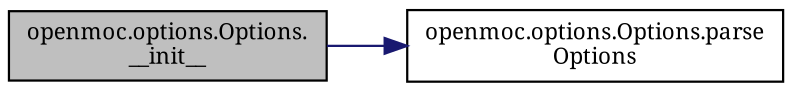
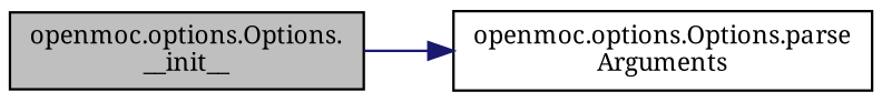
  digraph {
    rankdir=LR
    fontname="Noto Serif"
    node [color=black fontname="Noto Serif" fontsize=10 shape=record style=filled]
    n1 [fillcolor=grey75 fontcolor=black height=0.2 label="openmoc.options.Options.\l__init__" width=0.4]
-   n2 [fillcolor=white height=0.2 label="openmoc.options.Options.parse\lOptions" width=0.4]
+   n2 [fillcolor=white height=0.2 label="openmoc.options.Options.parse\lArguments" width=0.4]
    n1 -> n2 [color=midnightblue fontname="Noto Serif" fontsize=10 labelfontname=Helvetica labelfontsize=10 style=solid]
  }
